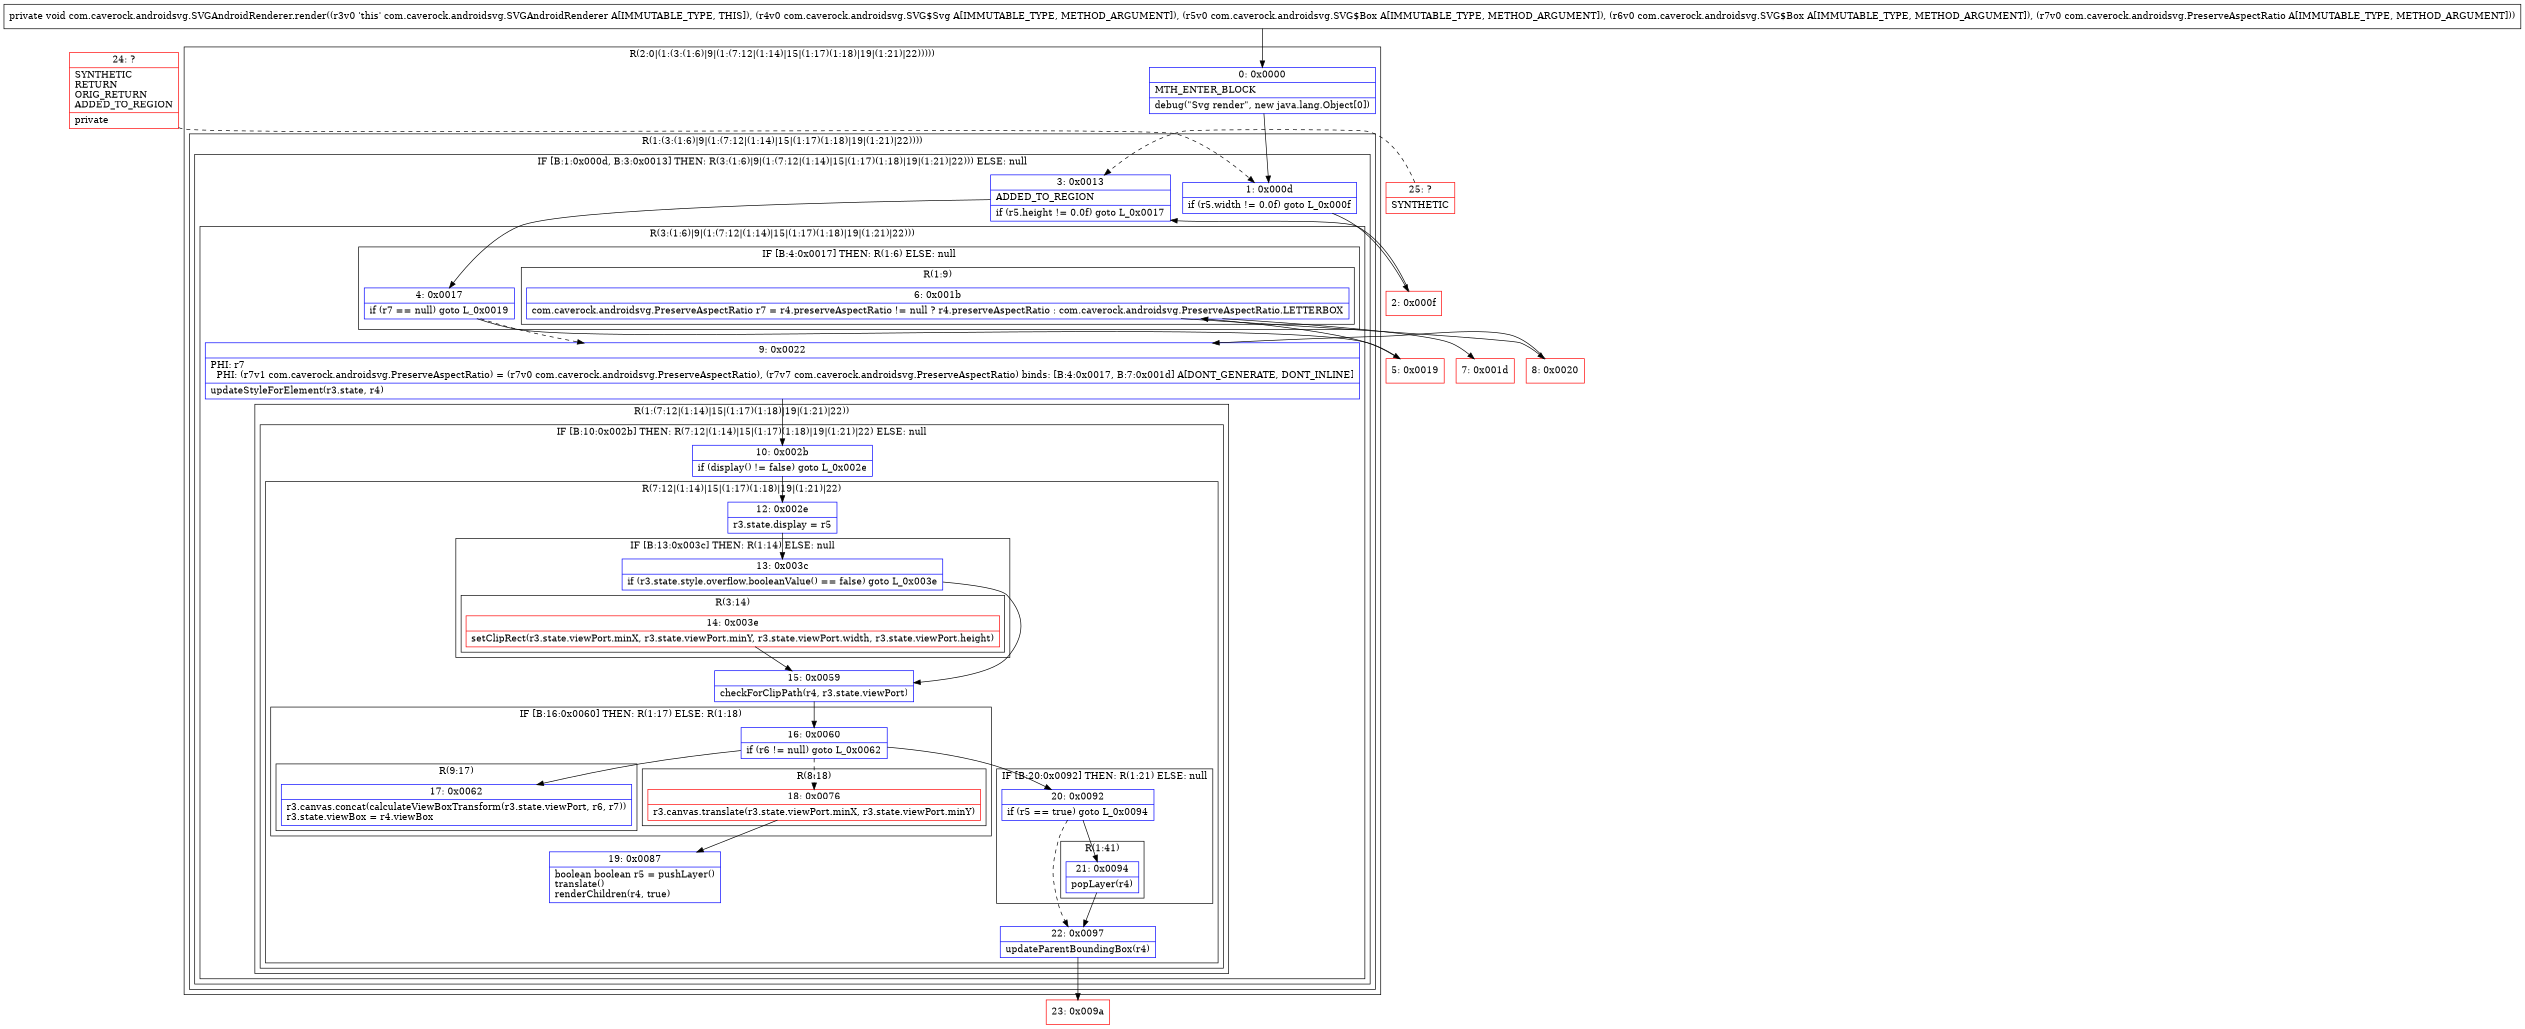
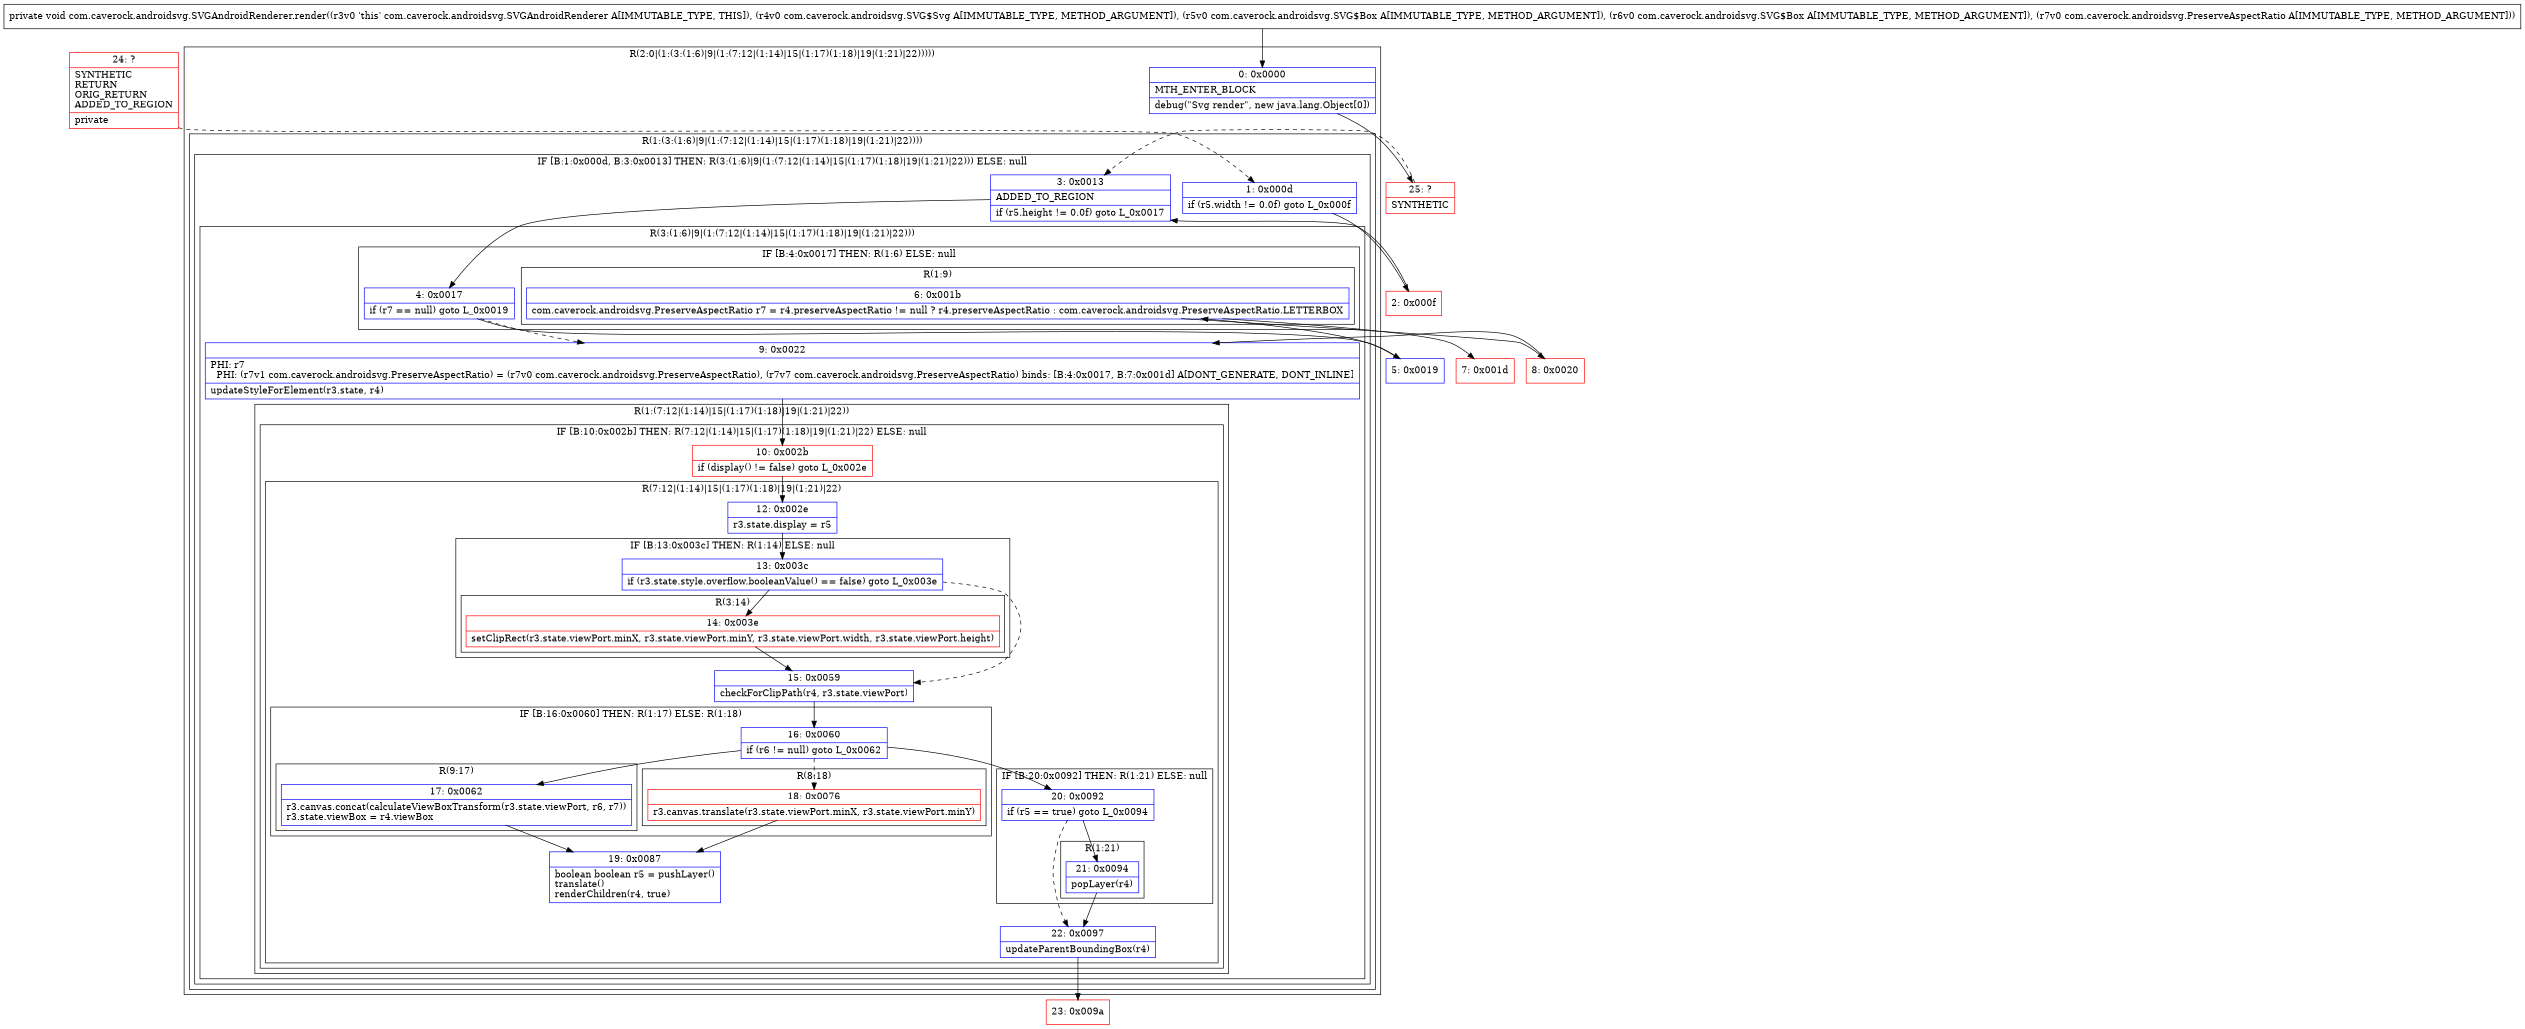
  digraph {
    node [color=blue shape=record]
    n1 [label="{6\:\ 0x001b|com.caverock.androidsvg.PreserveAspectRatio r7 = r4.preserveAspectRatio != null ? r4.preserveAspectRatio : com.caverock.androidsvg.PreserveAspectRatio.LETTERBOX\l}"]
    n2 [label="{4\:\ 0x0017|if (r7 == null) goto L_0x0019\l}"]
    n3 [color=red label="{14\:\ 0x003e|setClipRect(r3.state.viewPort.minX, r3.state.viewPort.minY, r3.state.viewPort.width, r3.state.viewPort.height)\l}"]
    n4 [label="{13\:\ 0x003c|if (r3.state.style.overflow.booleanValue() == false) goto L_0x003e\l}"]
    n5 [label="{17\:\ 0x0062|r3.canvas.concat(calculateViewBoxTransform(r3.state.viewPort, r6, r7))\lr3.state.viewBox = r4.viewBox\l}"]
    n6 [color=red label="{18\:\ 0x0076|r3.canvas.translate(r3.state.viewPort.minX, r3.state.viewPort.minY)\l}"]
    n7 [label="{16\:\ 0x0060|if (r6 != null) goto L_0x0062\l}"]
    n8 [label="{21\:\ 0x0094|popLayer(r4)\l}"]
    n9 [label="{20\:\ 0x0092|if (r5 == true) goto L_0x0094\l}"]
    n10 [label="{12\:\ 0x002e|r3.state.display = r5\l}"]
    n11 [label="{15\:\ 0x0059|checkForClipPath(r4, r3.state.viewPort)\l}"]
    n12 [label="{19\:\ 0x0087|boolean boolean r5 = pushLayer()\ltranslate()\lrenderChildren(r4, true)\l}"]
    n13 [label="{22\:\ 0x0097|updateParentBoundingBox(r4)\l}"]
-   n14 [label="{10\:\ 0x002b|if (display() != false) goto L_0x002e\l}"]
+   n14 [color=red label="{10\:\ 0x002b|if (display() != false) goto L_0x002e\l}"]
    n15 [label="{9\:\ 0x0022|PHI: r7 \l  PHI: (r7v1 com.caverock.androidsvg.PreserveAspectRatio) = (r7v0 com.caverock.androidsvg.PreserveAspectRatio), (r7v7 com.caverock.androidsvg.PreserveAspectRatio) binds: [B:4:0x0017, B:7:0x001d] A[DONT_GENERATE, DONT_INLINE]\l|updateStyleForElement(r3.state, r4)\l}"]
    n16 [label="{1\:\ 0x000d|if (r5.width != 0.0f) goto L_0x000f\l}"]
    n17 [label="{3\:\ 0x0013|ADDED_TO_REGION\l|if (r5.height != 0.0f) goto L_0x0017\l}"]
    n18 [label="{0\:\ 0x0000|MTH_ENTER_BLOCK\l|debug(\"Svg render\", new java.lang.Object[0])\l}"]
    n19 [color=red label="{7\:\ 0x001d}"]
    n20 [color=red label="{8\:\ 0x0020}"]
-   n21 [color=red label="{5\:\ 0x0019}"]
+   n21 [label="{5\:\ 0x0019}"]
    n22 [color=red label="{23\:\ 0x009a}"]
    n23 [color=red label="{2\:\ 0x000f}"]
    n24 [color=red label="{24\:\ ?|SYNTHETIC\lRETURN\lORIG_RETURN\lADDED_TO_REGION\l|private\l}"]
    n25 [color=red label="{25\:\ ?|SYNTHETIC\l}"]
    n26 [label="{private void com.caverock.androidsvg.SVGAndroidRenderer.render((r3v0 'this' com.caverock.androidsvg.SVGAndroidRenderer A[IMMUTABLE_TYPE, THIS]), (r4v0 com.caverock.androidsvg.SVG$Svg A[IMMUTABLE_TYPE, METHOD_ARGUMENT]), (r5v0 com.caverock.androidsvg.SVG$Box A[IMMUTABLE_TYPE, METHOD_ARGUMENT]), (r6v0 com.caverock.androidsvg.SVG$Box A[IMMUTABLE_TYPE, METHOD_ARGUMENT]), (r7v0 com.caverock.androidsvg.PreserveAspectRatio A[IMMUTABLE_TYPE, METHOD_ARGUMENT])) }" color=""]
    subgraph cluster_1 {
      label="R(2:0|(1:(3:(1:6)|9|(1:(7:12|(1:14)|15|(1:17)(1:18)|19|(1:21)|22)))))"
      n18
      subgraph cluster_2 {
        label="R(1:(3:(1:6)|9|(1:(7:12|(1:14)|15|(1:17)(1:18)|19|(1:21)|22))))"
        subgraph cluster_3 {
          label="IF [B:1:0x000d, B:3:0x0013] THEN: R(3:(1:6)|9|(1:(7:12|(1:14)|15|(1:17)(1:18)|19|(1:21)|22))) ELSE: null"
          n16
          n17
          subgraph cluster_4 {
            label="R(3:(1:6)|9|(1:(7:12|(1:14)|15|(1:17)(1:18)|19|(1:21)|22)))"
            n15
            subgraph cluster_5 {
              label="IF [B:4:0x0017] THEN: R(1:6) ELSE: null"
              n2
              subgraph cluster_6 {
                label="R(1:9)"
                n1
              }
            }
            subgraph cluster_7 {
              label="R(1:(7:12|(1:14)|15|(1:17)(1:18)|19|(1:21)|22))"
              subgraph cluster_8 {
                label="IF [B:10:0x002b] THEN: R(7:12|(1:14)|15|(1:17)(1:18)|19|(1:21)|22) ELSE: null"
                n14
                subgraph cluster_9 {
                  label="R(7:12|(1:14)|15|(1:17)(1:18)|19|(1:21)|22)"
                  n10
                  n11
                  n12
                  n13
                  subgraph cluster_10 {
                    label="IF [B:13:0x003c] THEN: R(1:14) ELSE: null"
                    n4
                    subgraph cluster_11 {
                      label="R(3:14)"
                      n3
                    }
                  }
                  subgraph cluster_12 {
                    label="IF [B:16:0x0060] THEN: R(1:17) ELSE: R(1:18)"
                    n7
                    subgraph cluster_13 {
                      label="R(9:17)"
                      n5
                    }
                    subgraph cluster_14 {
                      label="R(8:18)"
                      n6
                    }
                  }
                  subgraph cluster_15 {
                    label="IF [B:20:0x0092] THEN: R(1:21) ELSE: null"
                    n9
                    subgraph cluster_16 {
-                     label="R(1:41)"
+                     label="R(1:21)"
                      n8
                    }
                  }
                }
              }
            }
          }
        }
      }
    }
    n1 -> n19
    n1 -> n20
    n2 -> n15 [style=dashed]
    n2 -> n21
    n3 -> n11
-   n4 -> n11 [style=solid]
+   n4 -> n3
+   n4 -> n11 [style=dashed]
+   n5 -> n12
    n6 -> n12
    n7 -> n5
    n7 -> n6 [style=dashed]
    n7 -> n9
    n8 -> n13
    n9 -> n8
    n9 -> n13 [style=dashed]
    n10 -> n4
    n11 -> n7
    n13 -> n22
    n14 -> n10
    n15 -> n14
    n16 -> n23
    n17 -> n2
-   n18 -> n16
+   n18 -> n25
    n20 -> n15
    n21 -> n1
    n23 -> n17
    n24 -> n16 [style=dashed]
    n25 -> n17 [style=dashed]
    n26 -> n18
  }
